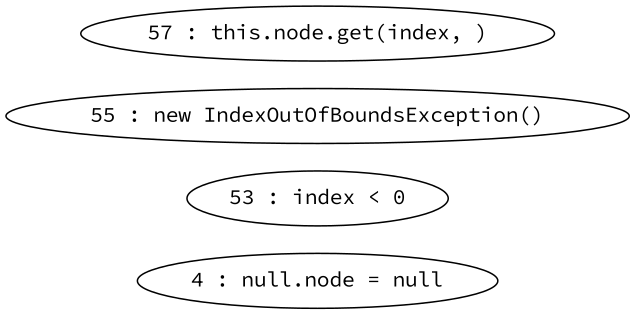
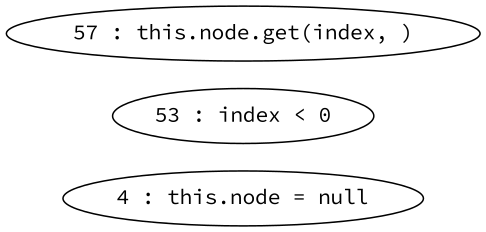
  digraph {
    rankdir=LR
    fontname="Source Code Pro"
    node [fontname="Source Code Pro"]
-   "4 : this.node = null" [label="4 : null.node = null"]
+   "4 : this.node = null"
    "53 : index < 0"
-   "55 : new IndexOutOfBoundsException()"
    "57 : this.node.get(index, )"
  }
